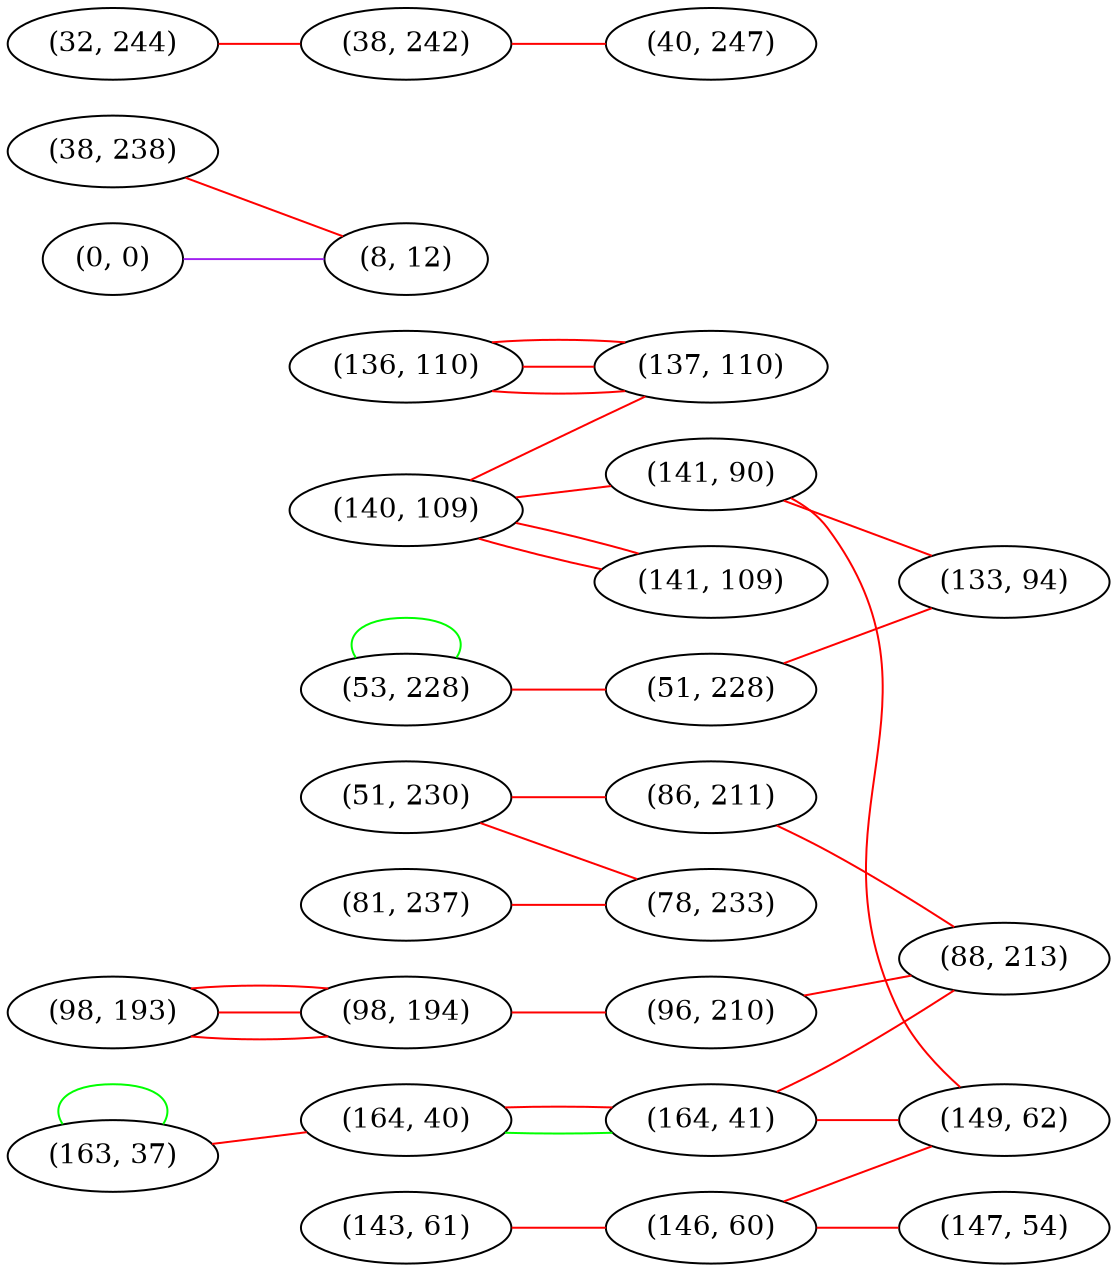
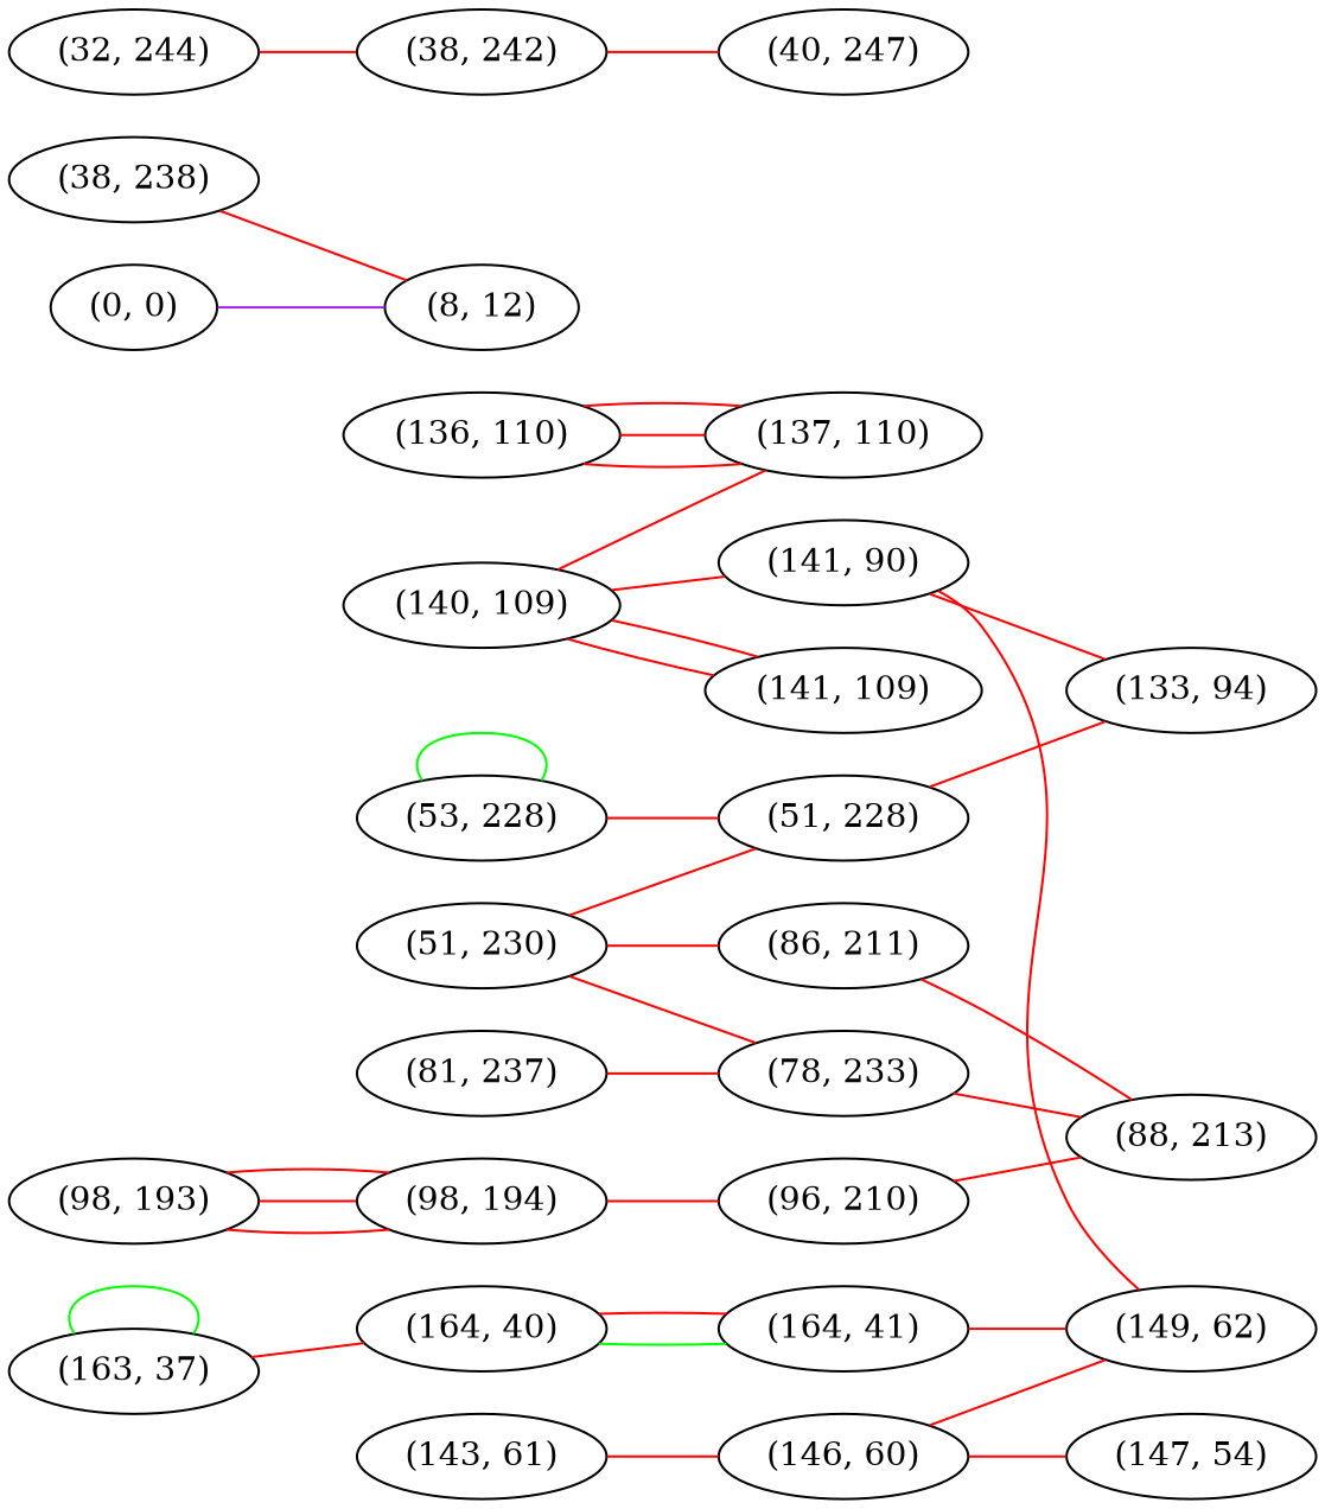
  graph {
    rankdir=LR
    edge [color=red weight=1]
    "(136, 110)"
    "(137, 110)"
    "(51, 230)"
    "(51, 228)"
    "(78, 233)"
    "(86, 211)"
    "(38, 238)"
    "(8, 12)"
    "(133, 94)"
    "(88, 213)"
    "(32, 244)"
    "(38, 242)"
    "(40, 247)"
    "(140, 109)"
    "(141, 90)"
    "(141, 109)"
    "(149, 62)"
    "(53, 228)"
    "(0, 0)"
    "(98, 193)"
    "(98, 194)"
    "(96, 210)"
    "(143, 61)"
    "(146, 60)"
    "(147, 54)"
    "(81, 237)"
    "(163, 37)"
    "(164, 40)"
    "(164, 41)"
    "(136, 110)" -- "(137, 110)"
    "(136, 110)" -- "(137, 110)"
    "(136, 110)" -- "(137, 110)"
+   "(51, 230)" -- "(51, 228)"
    "(51, 230)" -- "(78, 233)"
    "(51, 230)" -- "(86, 211)"
    "(51, 228)" -- "(133, 94)"
-   "(164, 41)" -- "(88, 213)"
+   "(78, 233)" -- "(88, 213)"
    "(86, 211)" -- "(88, 213)"
    "(38, 238)" -- "(8, 12)"
    "(32, 244)" -- "(38, 242)"
    "(38, 242)" -- "(40, 247)"
    "(140, 109)" -- "(137, 110)"
    "(140, 109)" -- "(141, 90)"
    "(140, 109)" -- "(141, 109)"
    "(140, 109)" -- "(141, 109)"
    "(141, 90)" -- "(133, 94)"
    "(141, 90)" -- "(149, 62)"
    "(53, 228)" -- "(51, 228)"
    "(53, 228)" -- "(53, 228)" [color=green weight=2]
    "(0, 0)" -- "(8, 12)" [color=purple weight=4]
    "(98, 193)" -- "(98, 194)"
    "(98, 193)" -- "(98, 194)"
    "(98, 193)" -- "(98, 194)"
    "(98, 194)" -- "(96, 210)"
    "(96, 210)" -- "(88, 213)"
    "(143, 61)" -- "(146, 60)"
    "(146, 60)" -- "(149, 62)"
    "(146, 60)" -- "(147, 54)"
    "(81, 237)" -- "(78, 233)"
    "(163, 37)" -- "(163, 37)" [color=green weight=2]
    "(163, 37)" -- "(164, 40)"
    "(164, 40)" -- "(164, 41)" [color=green weight=2]
    "(164, 40)" -- "(164, 41)"
    "(164, 41)" -- "(149, 62)"
  }
